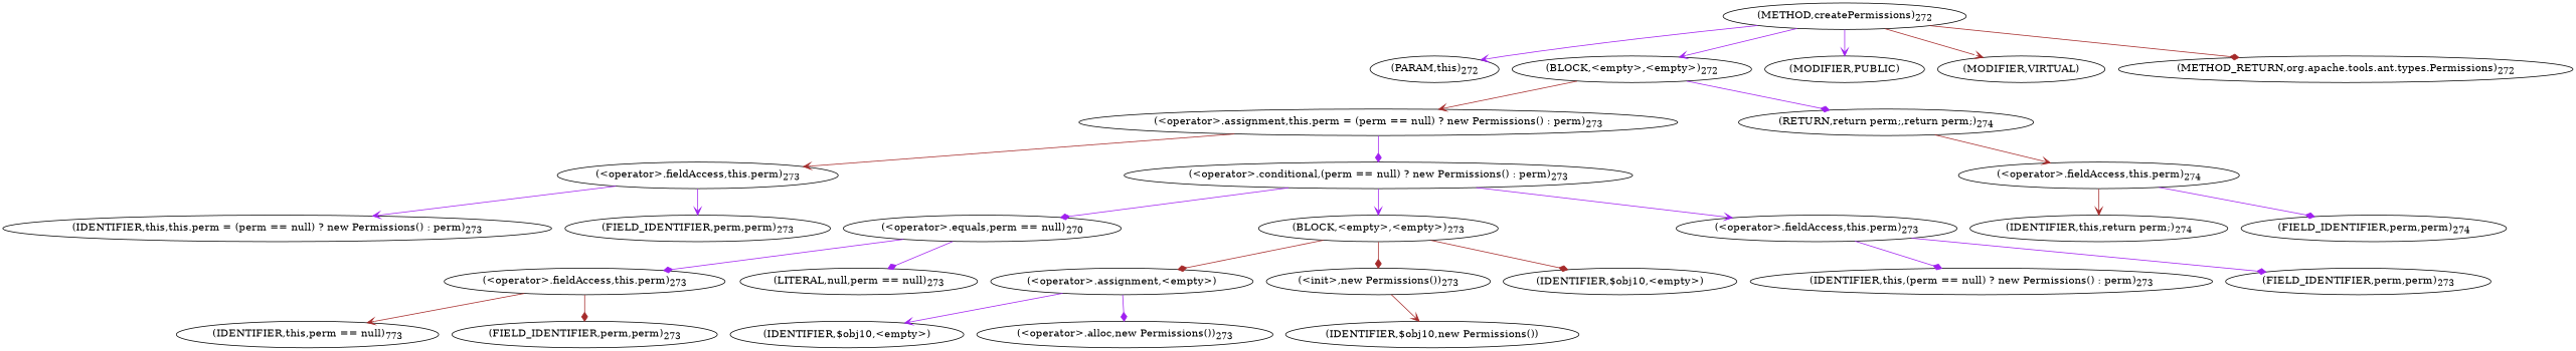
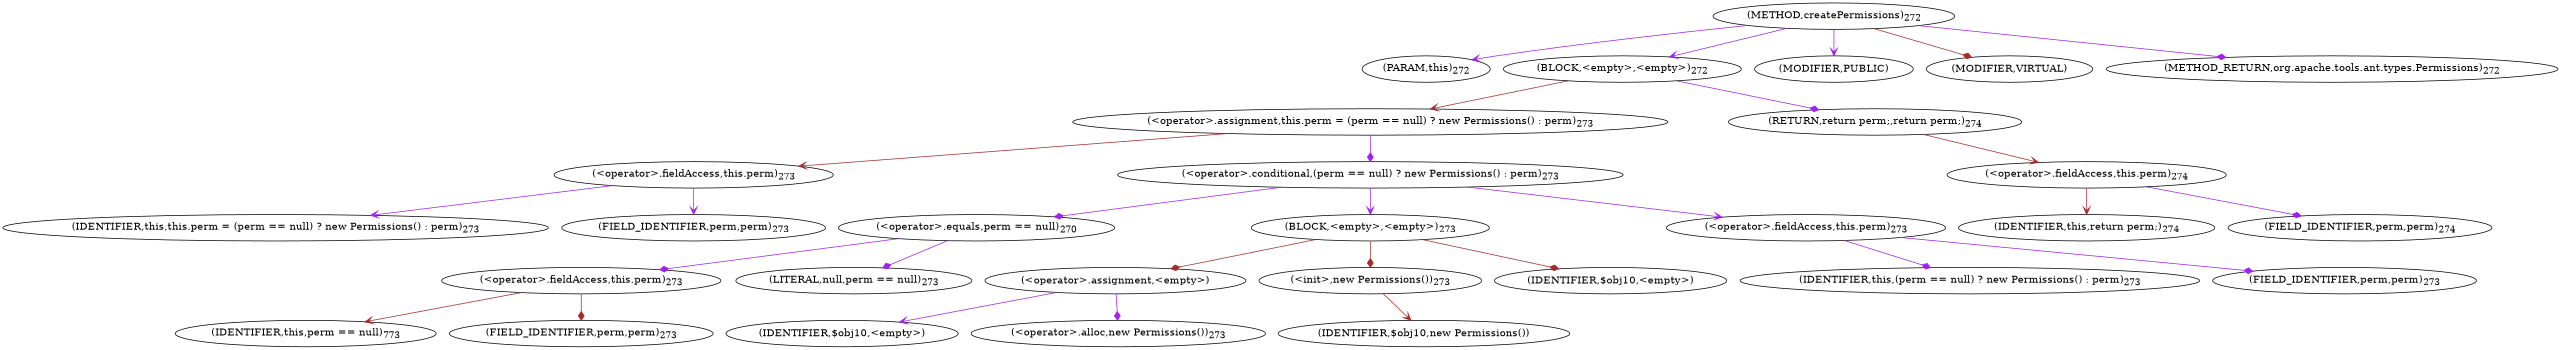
  digraph {
    edge [arrowhead=diamond color=purple]
    n1 [label=<(METHOD,createPermissions)<SUB>272</SUB>>]
    n2 [label=<(PARAM,this)<SUB>272</SUB>>]
    n3 [label=<(BLOCK,&lt;empty&gt;,&lt;empty&gt;)<SUB>272</SUB>>]
    n4 [label=<(MODIFIER,PUBLIC)>]
    n5 [label=<(MODIFIER,VIRTUAL)>]
    n6 [label=<(METHOD_RETURN,org.apache.tools.ant.types.Permissions)<SUB>272</SUB>>]
    n7 [label=<(&lt;operator&gt;.assignment,this.perm = (perm == null) ? new Permissions() : perm)<SUB>273</SUB>>]
    n8 [label=<(RETURN,return perm;,return perm;)<SUB>274</SUB>>]
    n9 [label=<(&lt;operator&gt;.fieldAccess,this.perm)<SUB>273</SUB>>]
    n10 [label=<(&lt;operator&gt;.conditional,(perm == null) ? new Permissions() : perm)<SUB>273</SUB>>]
    n11 [label=<(&lt;operator&gt;.fieldAccess,this.perm)<SUB>274</SUB>>]
    n12 [label=<(IDENTIFIER,this,this.perm = (perm == null) ? new Permissions() : perm)<SUB>273</SUB>>]
    n13 [label=<(FIELD_IDENTIFIER,perm,perm)<SUB>273</SUB>>]
    n14 [label=<(&lt;operator&gt;.equals,perm == null)<SUB>270</SUB>>]
    n15 [label=<(BLOCK,&lt;empty&gt;,&lt;empty&gt;)<SUB>273</SUB>>]
    n16 [label=<(&lt;operator&gt;.fieldAccess,this.perm)<SUB>273</SUB>>]
    n17 [label=<(&lt;operator&gt;.fieldAccess,this.perm)<SUB>273</SUB>>]
    n18 [label=<(LITERAL,null,perm == null)<SUB>273</SUB>>]
    n19 [label=<(&lt;operator&gt;.assignment,&lt;empty&gt;)>]
    n20 [label=<(&lt;init&gt;,new Permissions())<SUB>273</SUB>>]
    n21 [label=<(IDENTIFIER,$obj10,&lt;empty&gt;)>]
    n22 [label=<(IDENTIFIER,this,(perm == null) ? new Permissions() : perm)<SUB>273</SUB>>]
    n23 [label=<(FIELD_IDENTIFIER,perm,perm)<SUB>273</SUB>>]
    n24 [label=<(IDENTIFIER,this,perm == null)<SUB>773</SUB>>]
    n25 [label=<(FIELD_IDENTIFIER,perm,perm)<SUB>273</SUB>>]
    n26 [label=<(IDENTIFIER,$obj10,&lt;empty&gt;)>]
    n27 [label=<(&lt;operator&gt;.alloc,new Permissions())<SUB>273</SUB>>]
    n28 [label=<(IDENTIFIER,$obj10,new Permissions())>]
    n29 [label=<(IDENTIFIER,this,return perm;)<SUB>274</SUB>>]
    n30 [label=<(FIELD_IDENTIFIER,perm,perm)<SUB>274</SUB>>]
    n1 -> n2 [arrowhead=vee]
    n1 -> n3 [arrowhead=vee]
    n1 -> n4 [arrowhead=vee]
-   n1 -> n5 [arrowhead=vee color=brown]
-   n1 -> n6 [color=brown]
+   n1 -> n5 [color=brown]
+   n1 -> n6
    n3 -> n7 [arrowhead=vee color=brown]
    n3 -> n8
    n7 -> n9 [arrowhead=vee color=brown]
    n7 -> n10
    n8 -> n11 [arrowhead=vee color=brown]
    n9 -> n12 [arrowhead=vee]
    n9 -> n13 [arrowhead=vee]
    n10 -> n14
    n10 -> n15 [arrowhead=vee]
    n10 -> n16 [arrowhead=vee]
    n11 -> n29 [arrowhead=vee color=brown]
    n11 -> n30
    n14 -> n17
    n14 -> n18
    n15 -> n19 [color=brown]
    n15 -> n20 [color=brown]
    n15 -> n21 [color=brown]
    n16 -> n22
    n16 -> n23
    n17 -> n24 [arrowhead=vee color=brown]
    n17 -> n25 [color=brown]
    n19 -> n26 [arrowhead=vee]
    n19 -> n27
    n20 -> n28 [arrowhead=vee color=brown]
  }
